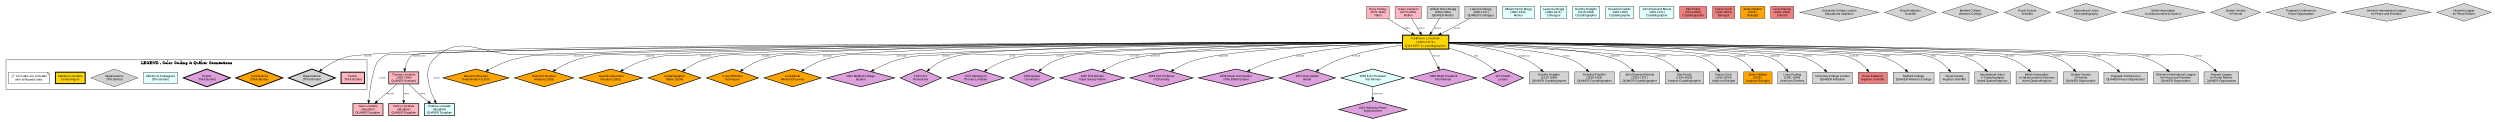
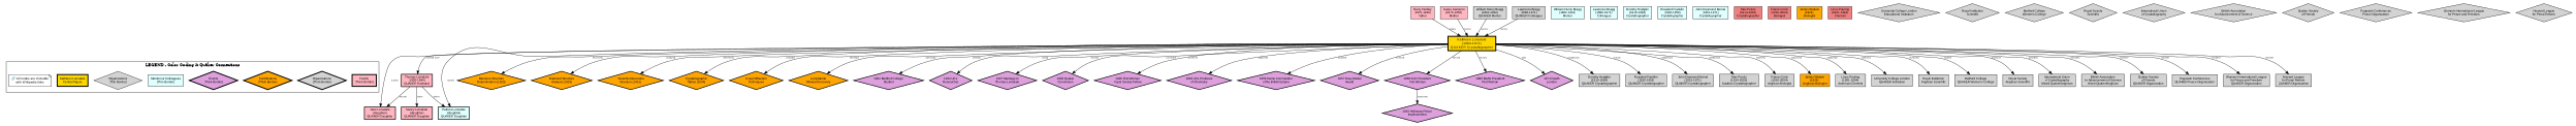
  digraph {
    rankdir=TB
    node [fontname=Arial fontsize=9 shape=box style=filled]
    edge [fontname=Arial fontsize=7]
    "Family\n(Thick Border)" [fillcolor=lightpink fontweight=bold penwidth=3]
    "Organizations\n(Thick Border)" [fillcolor=lightgray fontweight=bold penwidth=3 shape=diamond]
    "Contributions\n(Thick Border)" [fillcolor=orange fontweight=bold penwidth=3 shape=diamond]
    "Events\n(Thick Border)" [fillcolor=plum fontweight=bold penwidth=3 shape=diamond]
    "Mentors & Colleagues\n(Thin Border)" [fillcolor=lightcyan]
    "Organizations\n(Thin Border)" [fillcolor=lightgray shape=diamond]
    "Kathleen Lonsdale\nCentral Figure" [fillcolor=gold fontweight=bold penwidth=3]
    "🔗 All nodes are clickable\nwith Wikipedia links" [fillcolor=white fontsize=10 shape=note]
    "Kathleen Lonsdale\n(1903-1971)\nQUAKER Crystallographer" [fillcolor=gold fontsize=11 fontweight=bold penwidth=3]
    "Thomas Lonsdale\n(1900-1994)\nQUAKER Husband" [fillcolor=lightpink penwidth=2]
    "Jane Lonsdale\n(daughter)\nQUAKER Daughter" [fillcolor=lightpink penwidth=2]
    "Patricia Lonsdale\n(daughter)\nQUAKER Daughter" [fillcolor=lightcyan penwidth=2]
    "Benzene Structure\nDetermination (1929)" [fillcolor=orange penwidth=2 shape=diamond]
    "Diamond Structure\nAnalysis (1929)" [fillcolor=orange penwidth=2 shape=diamond]
    "Hexachlorobenzene\nStructure (1931)" [fillcolor=orange penwidth=2 shape=diamond]
    "Crystallographic\nTables (1934)" [fillcolor=orange penwidth=2 shape=diamond]
    "X-ray Diffraction\nTechniques" [fillcolor=orange penwidth=2 shape=diamond]
    "Lonsdaleite\nMineral Discovery" [fillcolor=orange penwidth=2 shape=diamond]
    "1922 Bedford College\nStudent" [fillcolor=plum penwidth=2 shape=diamond]
    "1924 UCL\nResearcher" [fillcolor=plum penwidth=2 shape=diamond]
    "1927 Marriage to\nThomas Lonsdale" [fillcolor=plum penwidth=2 shape=diamond]
    "1936 Quaker\nConversion" [fillcolor=plum penwidth=2 shape=diamond]
    "1945 First Woman\nRoyal Society Fellow" [fillcolor=plum penwidth=2 shape=diamond]
    "1949 UCL Professor\nof Chemistry" [fillcolor=plum penwidth=2 shape=diamond]
    "1956 Dame Commander\nof the British Empire" [fillcolor=plum penwidth=2 shape=diamond]
    "1957 Davy Medal\nAward" [fillcolor=plum penwidth=2 shape=diamond]
-   "1966 IUCr President\nFirst Woman" [fillcolor=lightcyan penwidth=2 shape=diamond]
+   "1966 IUCr President\nFirst Woman" [fillcolor=plum penwidth=2 shape=diamond]
    "1968 BAAS President\nFirst Woman" [fillcolor=plum penwidth=2 shape=diamond]
    "1971 Death\nLondon" [fillcolor=plum penwidth=2 shape=diamond]
    "Dorothy Hodgkin\n(1910-1994)\nQUAKER Crystallographer"
    "Rosalind Franklin\n(1920-1958)\nQUAKER Crystallographer"
    "John Desmond Bernal\n(1901-1971)\nQUAKER Crystallographer"
    "Max Perutz\n(1914-2002)\nAustrian Crystallographer"
    "Francis Crick\n(1916-2004)\nAnglican Biologist"
    "James Watson\n(1928-)\nAnglican Biologist" [fillcolor=orange]
    "Linus Pauling\n(1901-1994)\nAmerican Chemist"
    "University College London\nQUAKER Institution"
-   "Royal Institution\nAnglican Scientific" [fillcolor=lightcoral]
+   "Royal Institution\nAnglican Scientific"
    "Bedford College\nQUAKER Women's College"
    "Royal Society\nAnglican Scientific"
    "International Union\nof Crystallography\nMixed Quaker/Anglican"
    "British Association\nfor Advancement of Science\nMixed Quaker/Anglican"
    "Quaker Society\nof Friends\nQUAKER Organization"
    "Pugwash Conferences\nQUAKER Peace Organization"
    "Women's International League\nfor Peace and Freedom\nQUAKER Organization"
    "Howard League\nfor Penal Reform\nQUAKER Organization"
    "Nancy Lonsdale\n(daughter)\nQUAKER Daughter" [fillcolor=lightpink penwidth=2]
    "1943 Holloway Prison\nImprisonment" [fillcolor=plum penwidth=2 shape=diamond]
    "Harry Yardley\n(1870-1940)\nFather" [fillcolor=lightpink]
    "Jessie Cameron\n(1875-1950)\nMother" [fillcolor=lightpink]
    "William Henry Bragg\n(1862-1942)\nMentor" [fillcolor=lightcyan]
    "Lawrence Bragg\n(1890-1971)\nColleague" [fillcolor=lightcyan]
    "Dorothy Hodgkin\n(1910-1994)\nCrystallographer" [fillcolor=lightcyan]
    "Rosalind Franklin\n(1920-1958)\nCrystallographer" [fillcolor=lightcyan]
    "John Desmond Bernal\n(1901-1971)\nCrystallographer" [fillcolor=lightcyan]
    "Max Perutz\n(1914-2002)\nCrystallographer" [fillcolor=lightcoral]
    "Francis Crick\n(1916-2004)\nBiologist" [fillcolor=lightcoral]
    "James Watson\n(1928-)\nBiologist" [fillcolor=orange]
    "Linus Pauling\n(1901-1994)\nChemist" [fillcolor=lightcoral]
    "University College London\nEducational Institution" [fillcolor=lightgray shape=diamond]
    "Royal Institution\nScientific" [fillcolor=lightgray shape=diamond]
    "Bedford College\nWomen's College" [fillcolor=lightgray shape=diamond]
    "Royal Society\nScientific" [fillcolor=lightgray shape=diamond]
    "International Union\nof Crystallography" [fillcolor=lightgray shape=diamond]
    "British Association\nfor Advancement of Science" [fillcolor=lightgray shape=diamond]
    "Quaker Society\nof Friends" [fillcolor=lightgray shape=diamond]
    "Pugwash Conferences\nPeace Organization" [fillcolor=lightgray shape=diamond]
    "Women's International League\nfor Peace and Freedom" [fillcolor=lightgray shape=diamond]
    "Howard League\nfor Penal Reform" [fillcolor=lightgray shape=diamond]
    "William Henry Bragg\n(1862-1942)\nQUAKER Mentor"
    "Lawrence Bragg\n(1890-1971)\nQUAKER Colleague"
    subgraph cluster_1 {
      fillcolor=white
      fontsize=12
      fontweight=bold
      label="LEGEND - Color Coding & Quaker Connections"
      style=filled
      "Family\n(Thick Border)"
      "Organizations\n(Thick Border)"
      "Contributions\n(Thick Border)"
      "Events\n(Thick Border)"
      "Mentors & Colleagues\n(Thin Border)"
      "Organizations\n(Thin Border)"
      "Kathleen Lonsdale\nCentral Figure"
      "🔗 All nodes are clickable\nwith Wikipedia links"
    }
    "Kathleen Lonsdale\n(1903-1971)\nQUAKER Crystallographer" -> "Thomas Lonsdale\n(1900-1994)\nQUAKER Husband" [label="married 1927"]
    "Kathleen Lonsdale\n(1903-1971)\nQUAKER Crystallographer" -> "Jane Lonsdale\n(daughter)\nQUAKER Daughter" [label=mother]
    "Kathleen Lonsdale\n(1903-1971)\nQUAKER Crystallographer" -> "Patricia Lonsdale\n(daughter)\nQUAKER Daughter" [label=mother]
    "Kathleen Lonsdale\n(1903-1971)\nQUAKER Crystallographer" -> "Benzene Structure\nDetermination (1929)" [label=discovered]
    "Kathleen Lonsdale\n(1903-1971)\nQUAKER Crystallographer" -> "Diamond Structure\nAnalysis (1929)" [label=analyzed]
    "Kathleen Lonsdale\n(1903-1971)\nQUAKER Crystallographer" -> "Hexachlorobenzene\nStructure (1931)" [label=determined]
    "Kathleen Lonsdale\n(1903-1971)\nQUAKER Crystallographer" -> "Crystallographic\nTables (1934)" [label=compiled]
    "Kathleen Lonsdale\n(1903-1971)\nQUAKER Crystallographer" -> "X-ray Diffraction\nTechniques" [label=developed]
    "Kathleen Lonsdale\n(1903-1971)\nQUAKER Crystallographer" -> "Lonsdaleite\nMineral Discovery" [label=namesake]
    "Kathleen Lonsdale\n(1903-1971)\nQUAKER Crystallographer" -> "1922 Bedford College\nStudent" [label=attended]
    "Kathleen Lonsdale\n(1903-1971)\nQUAKER Crystallographer" -> "1924 UCL\nResearcher" [label=joined]
    "Kathleen Lonsdale\n(1903-1971)\nQUAKER Crystallographer" -> "1927 Marriage to\nThomas Lonsdale" [label=married]
    "Kathleen Lonsdale\n(1903-1971)\nQUAKER Crystallographer" -> "1936 Quaker\nConversion" [label=converted]
    "Kathleen Lonsdale\n(1903-1971)\nQUAKER Crystallographer" -> "1945 First Woman\nRoyal Society Fellow" [label=achieved]
    "Kathleen Lonsdale\n(1903-1971)\nQUAKER Crystallographer" -> "1949 UCL Professor\nof Chemistry" [label=appointed]
    "Kathleen Lonsdale\n(1903-1971)\nQUAKER Crystallographer" -> "1956 Dame Commander\nof the British Empire" [label=awarded]
    "Kathleen Lonsdale\n(1903-1971)\nQUAKER Crystallographer" -> "1957 Davy Medal\nAward" [label=received]
-   "Kathleen Lonsdale\n(1903-1971)\nQUAKER Crystallographer" -> "Organizations\n(Thick Border)" [label=elected]
+   "Kathleen Lonsdale\n(1903-1971)\nQUAKER Crystallographer" -> "1966 IUCr President\nFirst Woman" [label=elected]
    "Kathleen Lonsdale\n(1903-1971)\nQUAKER Crystallographer" -> "1968 BAAS President\nFirst Woman" [label=elected]
    "Kathleen Lonsdale\n(1903-1971)\nQUAKER Crystallographer" -> "1971 Death\nLondon" [label=died]
    "Kathleen Lonsdale\n(1903-1971)\nQUAKER Crystallographer" -> "Dorothy Hodgkin\n(1910-1994)\nQUAKER Crystallographer" [label=collaborator]
    "Kathleen Lonsdale\n(1903-1971)\nQUAKER Crystallographer" -> "Rosalind Franklin\n(1920-1958)\nQUAKER Crystallographer" [label=mentor]
    "Kathleen Lonsdale\n(1903-1971)\nQUAKER Crystallographer" -> "John Desmond Bernal\n(1901-1971)\nQUAKER Crystallographer" [label=collaborator]
    "Kathleen Lonsdale\n(1903-1971)\nQUAKER Crystallographer" -> "Max Perutz\n(1914-2002)\nAustrian Crystallographer" [label=collaborator]
    "Kathleen Lonsdale\n(1903-1971)\nQUAKER Crystallographer" -> "Francis Crick\n(1916-2004)\nAnglican Biologist" [label=influenced]
    "Kathleen Lonsdale\n(1903-1971)\nQUAKER Crystallographer" -> "James Watson\n(1928-)\nAnglican Biologist" [label=influenced]
    "Kathleen Lonsdale\n(1903-1971)\nQUAKER Crystallographer" -> "Linus Pauling\n(1901-1994)\nAmerican Chemist" [label=collaborator]
    "Kathleen Lonsdale\n(1903-1971)\nQUAKER Crystallographer" -> "University College London\nQUAKER Institution" [label=professor]
    "Kathleen Lonsdale\n(1903-1971)\nQUAKER Crystallographer" -> "Royal Institution\nAnglican Scientific" [label=researcher]
    "Kathleen Lonsdale\n(1903-1971)\nQUAKER Crystallographer" -> "Bedford College\nQUAKER Women's College" [label=student]
-   "Kathleen Lonsdale\n(1903-1971)\nQUAKER Crystallographer" -> "Royal Society\nAnglican Scientific" [label=fellow]
+   "Kathleen Lonsdale\n(1903-1971)\nQUAKER Crystallographer" -> "Royal Society\nAnglican Scientific" [label=professor]
    "Kathleen Lonsdale\n(1903-1971)\nQUAKER Crystallographer" -> "International Union\nof Crystallography\nMixed Quaker/Anglican" [label=president]
    "Kathleen Lonsdale\n(1903-1971)\nQUAKER Crystallographer" -> "British Association\nfor Advancement of Science\nMixed Quaker/Anglican" [label=president]
    "Kathleen Lonsdale\n(1903-1971)\nQUAKER Crystallographer" -> "Quaker Society\nof Friends\nQUAKER Organization" [label=member]
    "Kathleen Lonsdale\n(1903-1971)\nQUAKER Crystallographer" -> "Pugwash Conferences\nQUAKER Peace Organization" [label=member]
    "Kathleen Lonsdale\n(1903-1971)\nQUAKER Crystallographer" -> "Women's International League\nfor Peace and Freedom\nQUAKER Organization" [label=president]
    "Kathleen Lonsdale\n(1903-1971)\nQUAKER Crystallographer" -> "Howard League\nfor Penal Reform\nQUAKER Organization" [label=member]
    "Thomas Lonsdale\n(1900-1994)\nQUAKER Husband" -> "Jane Lonsdale\n(daughter)\nQUAKER Daughter" [label=elected]
    "Thomas Lonsdale\n(1900-1994)\nQUAKER Husband" -> "Patricia Lonsdale\n(daughter)\nQUAKER Daughter" [label=father]
    "Thomas Lonsdale\n(1900-1994)\nQUAKER Husband" -> "Nancy Lonsdale\n(daughter)\nQUAKER Daughter" [label=father]
    "1966 IUCr President\nFirst Woman" -> "1943 Holloway Prison\nImprisonment" [label=imprisoned]
    "Harry Yardley\n(1870-1940)\nFather" -> "Kathleen Lonsdale\n(1903-1971)\nQUAKER Crystallographer" [label=father]
    "Jessie Cameron\n(1875-1950)\nMother" -> "Kathleen Lonsdale\n(1903-1971)\nQUAKER Crystallographer" [label=mother]
    "William Henry Bragg\n(1862-1942)\nQUAKER Mentor" -> "Kathleen Lonsdale\n(1903-1971)\nQUAKER Crystallographer" [label=mentor]
    "Lawrence Bragg\n(1890-1971)\nQUAKER Colleague" -> "Kathleen Lonsdale\n(1903-1971)\nQUAKER Crystallographer" [label=mentor]
  }
